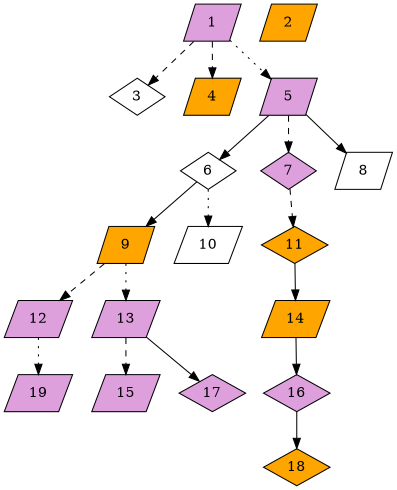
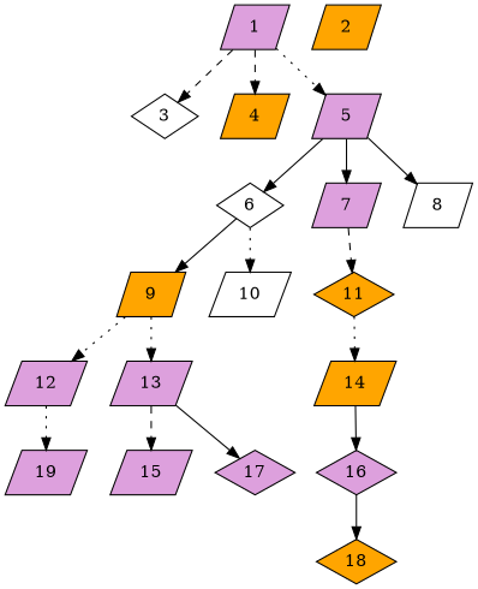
  digraph {
    node [alpha=0.09 fillcolor=plum shape=parallelogram style=filled]
    edge [style=dotted]
    1 [alpha=0.06 expect_size=76626341434346176512]
    3 [alpha=0.20 expect_size=10660766167043994 fillcolor=white shape=diamond]
    4 [alpha=0.12 expect_size=888351079119700 fillcolor=orange]
    5 [alpha=0.08 expect_size=17673464371234174]
    6 [alpha=0.13 expect_size=9102531427416670208 fillcolor=white shape=diamond]
-   7 [alpha=0.05 expect_size=4855551743999531 shape=diamond]
+   7 [alpha=0.05 expect_size=4855551743999531]
    8 [alpha=0.15 expect_size=24345044342826372 fillcolor=white]
    2 [alpha=0.03 expect_size=634732229873592 fillcolor=orange]
    9 [alpha=0.05 expect_size=1009009147495049 fillcolor=orange]
    10 [alpha=0.12 expect_size=2751679484243829 fillcolor=white]
    11 [alpha=0.01 expect_size=167768893492687798272 fillcolor=orange shape=diamond]
    12 [alpha=0.00 expect_size=239508247668747927552]
    13 [expect_size=1626499823877616]
    14 [alpha=0.20 expect_size=2535670199144656 fillcolor=orange]
    19 [alpha=0.03 expect_size=9155783231734284288]
    15 [expect_size=63334174980249872]
    17 [alpha=0.07 expect_size=214882115153877728 shape=diamond]
    16 [alpha=0.19 expect_size=11627062660194498 shape=diamond]
    18 [expect_size=264272426856353312 fillcolor=orange shape=diamond]
    1 -> 3 [style=dashed]
    1 -> 4 [style=dashed]
    1 -> 5
    5 -> 6 [style=solid]
-   5 -> 7 [style=dashed]
+   5 -> 7 [style=solid]
    5 -> 8 [style=solid]
    6 -> 9 [style=solid]
    6 -> 10
    7 -> 11 [style=dashed]
-   9 -> 12 [style=dashed]
+   9 -> 12
    9 -> 13
-   11 -> 14 [style=solid]
+   11 -> 14
    12 -> 19
    13 -> 15 [style=dashed]
    13 -> 17 [style=solid]
    14 -> 16 [style=solid]
    16 -> 18 [style=solid]
  }
